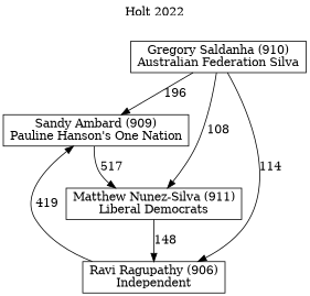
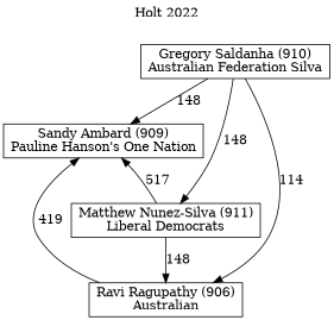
  digraph {
    label="Holt 2022"
    labelloc=t
    mclimit=2
    node [shape=box]
    n1 [label="Sandy Ambard (909)\nPauline Hanson's One Nation"]
-   n2 [label="Ravi Ragupathy (906)\nIndependent"]
+   n2 [label="Ravi Ragupathy (906)\nAustralian"]
    n3 [label="Matthew Nunez-Silva (911)\nLiberal Democrats"]
    n4 [label="Gregory Saldanha (910)\nAustralian Federation Silva"]
    n2 -> n1 [label=419]
-   n1 -> n3 [label=517]
+   n3 -> n1 [label=517]
    n3 -> n2 [label=148]
-   n4 -> n1 [label=196]
+   n4 -> n1 [label=148]
    n4 -> n2 [label=114]
-   n4 -> n3 [label=108]
+   n4 -> n3 [label=148]
  }
